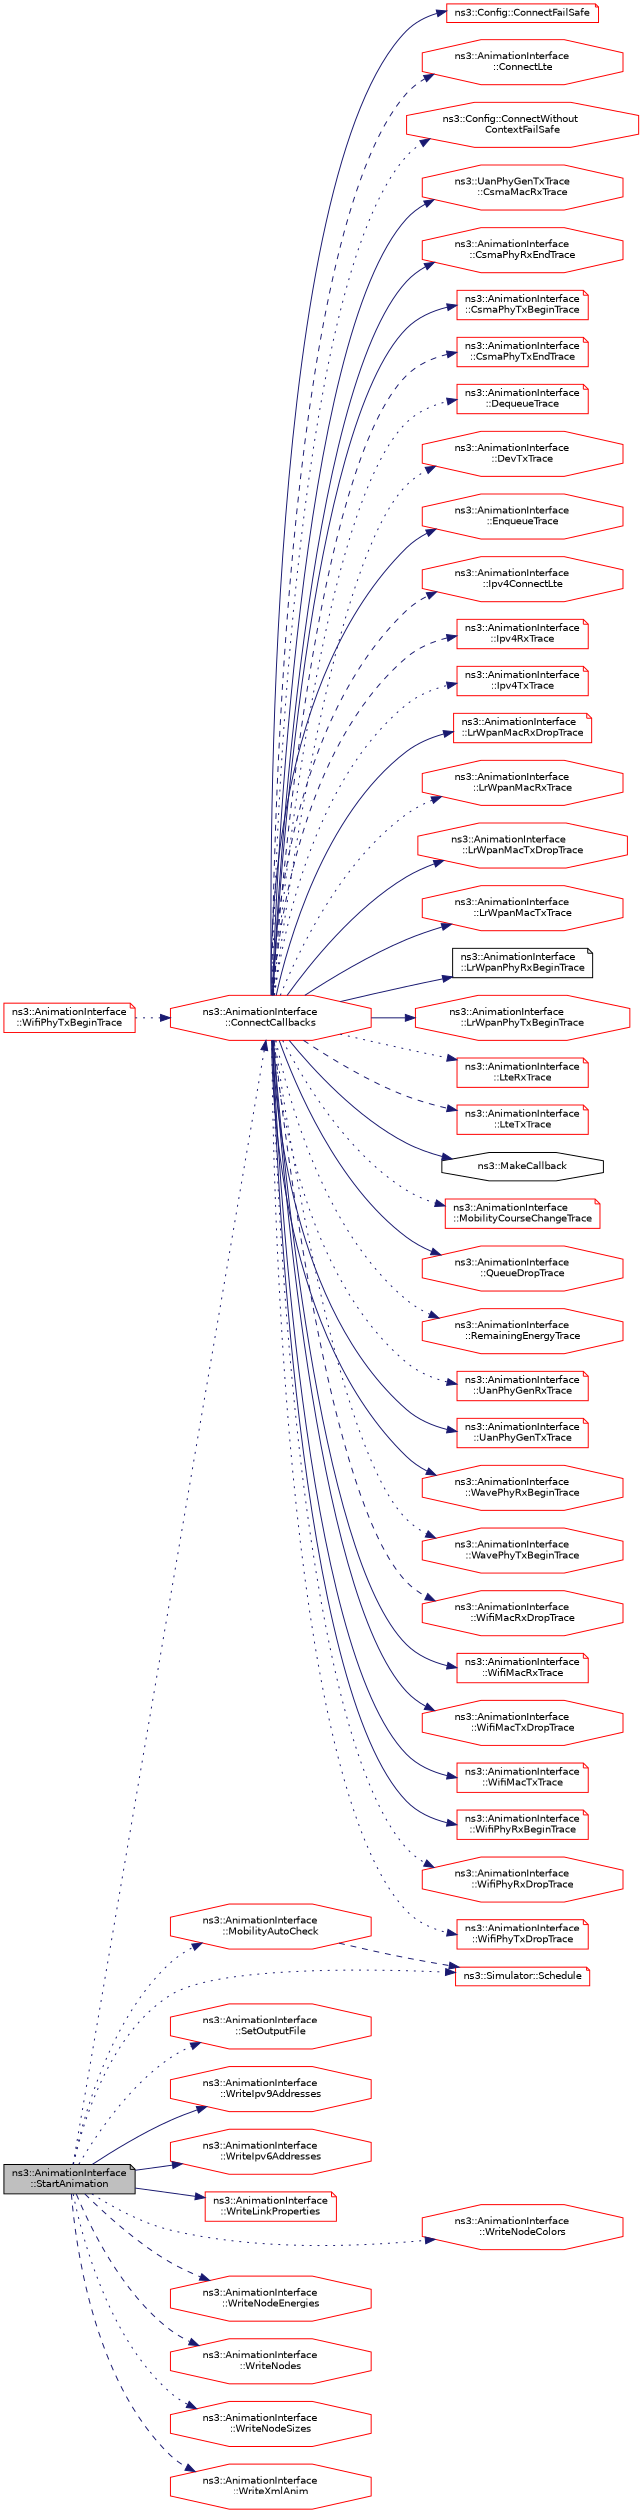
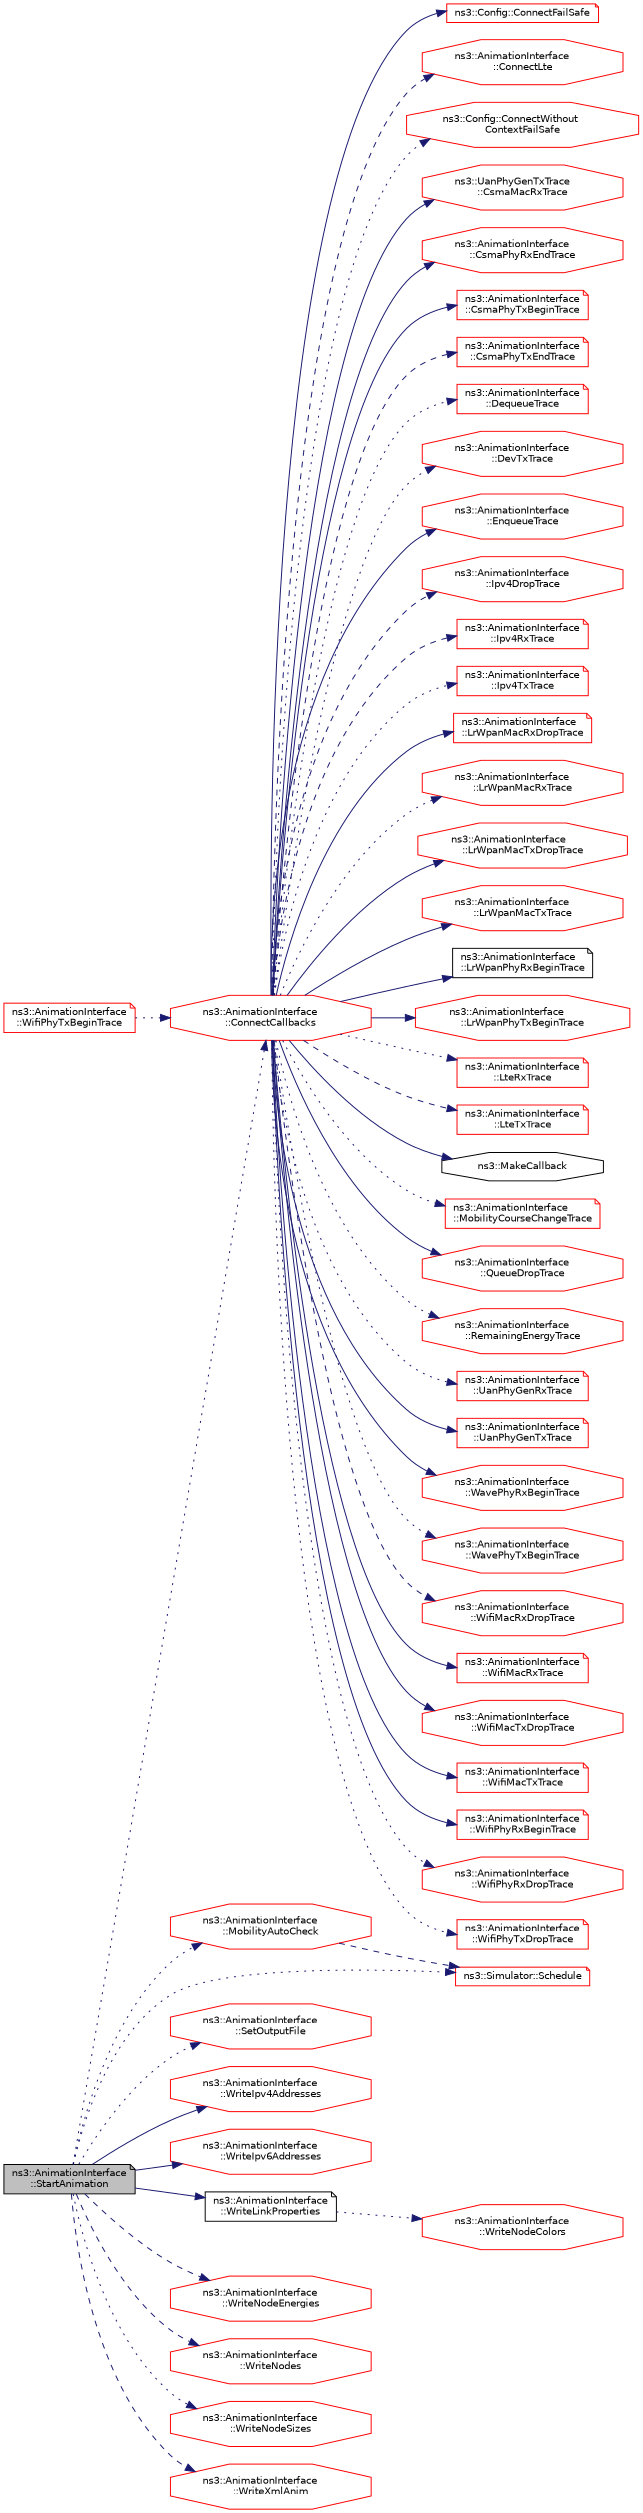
  digraph {
    rankdir=LR
    node [color=red fillcolor=white fontname=Helvetica fontsize=10 shape=octagon style=filled]
    edge [color=midnightblue fontname=Helvetica fontsize=10 labelfontname=Helvetica labelfontsize=10 style=solid]
    n1 [color=black fillcolor=grey75 fontcolor=black height=0.2 label="ns3::AnimationInterface\l::StartAnimation" shape=note width=0.4]
    n2 [height=0.2 label="ns3::AnimationInterface\l::ConnectCallbacks" width=0.4]
    n3 [height=0.2 label="ns3::AnimationInterface\l::MobilityAutoCheck" width=0.4]
    n4 [height=0.2 label="ns3::Simulator::Schedule" shape=note width=0.4]
    n5 [height=0.2 label="ns3::AnimationInterface\l::SetOutputFile" width=0.4]
-   n6 [height=0.2 label="ns3::AnimationInterface\l::WriteIpv9Addresses" width=0.4]
+   n6 [height=0.2 label="ns3::AnimationInterface\l::WriteIpv4Addresses" width=0.4]
    n7 [height=0.2 label="ns3::AnimationInterface\l::WriteIpv6Addresses" width=0.4]
-   n8 [height=0.2 label="ns3::AnimationInterface\l::WriteLinkProperties" shape=note width=0.4]
+   n8 [color=black height=0.2 label="ns3::AnimationInterface\l::WriteLinkProperties" shape=note width=0.4]
    n9 [height=0.2 label="ns3::AnimationInterface\l::WriteNodeColors" width=0.4]
    n10 [height=0.2 label="ns3::AnimationInterface\l::WriteNodeEnergies" width=0.4]
    n11 [height=0.2 label="ns3::AnimationInterface\l::WriteNodes" width=0.4]
    n12 [height=0.2 label="ns3::AnimationInterface\l::WriteNodeSizes" width=0.4]
    n13 [height=0.2 label="ns3::AnimationInterface\l::WriteXmlAnim" width=0.4]
    n14 [height=0.2 label="ns3::Config::ConnectFailSafe" shape=note width=0.4]
    n15 [height=0.2 label="ns3::AnimationInterface\l::ConnectLte" width=0.4]
    n16 [height=0.2 label="ns3::Config::ConnectWithout\lContextFailSafe" width=0.4]
    n17 [height=0.2 label="ns3::UanPhyGenTxTrace\l::CsmaMacRxTrace" width=0.4]
    n18 [height=0.2 label="ns3::AnimationInterface\l::CsmaPhyRxEndTrace" width=0.4]
    n19 [height=0.2 label="ns3::AnimationInterface\l::CsmaPhyTxBeginTrace" shape=note width=0.4]
    n20 [height=0.2 label="ns3::AnimationInterface\l::CsmaPhyTxEndTrace" shape=note width=0.4]
    n21 [height=0.2 label="ns3::AnimationInterface\l::DequeueTrace" shape=note width=0.4]
    n22 [height=0.2 label="ns3::AnimationInterface\l::DevTxTrace" width=0.4]
    n23 [height=0.2 label="ns3::AnimationInterface\l::EnqueueTrace" width=0.4]
-   n24 [height=0.2 label="ns3::AnimationInterface\l::Ipv4ConnectLte" width=0.4]
+   n24 [height=0.2 label="ns3::AnimationInterface\l::Ipv4DropTrace" width=0.4]
    n25 [height=0.2 label="ns3::AnimationInterface\l::Ipv4RxTrace" shape=note width=0.4]
    n26 [height=0.2 label="ns3::AnimationInterface\l::Ipv4TxTrace" shape=note width=0.4]
    n27 [height=0.2 label="ns3::AnimationInterface\l::LrWpanMacRxDropTrace" shape=note width=0.4]
    n28 [height=0.2 label="ns3::AnimationInterface\l::LrWpanMacRxTrace" width=0.4]
    n29 [height=0.2 label="ns3::AnimationInterface\l::LrWpanMacTxDropTrace" width=0.4]
    n30 [height=0.2 label="ns3::AnimationInterface\l::LrWpanMacTxTrace" width=0.4]
    n31 [color=black height=0.2 label="ns3::AnimationInterface\l::LrWpanPhyRxBeginTrace" shape=note width=0.4]
    n32 [height=0.2 label="ns3::AnimationInterface\l::LrWpanPhyTxBeginTrace" width=0.4]
    n33 [height=0.2 label="ns3::AnimationInterface\l::LteRxTrace" shape=note width=0.4]
    n34 [height=0.2 label="ns3::AnimationInterface\l::LteTxTrace" shape=note width=0.4]
    n35 [color=black height=0.2 label="ns3::MakeCallback" width=0.4]
    n36 [height=0.2 label="ns3::AnimationInterface\l::MobilityCourseChangeTrace" shape=note width=0.4]
    n37 [height=0.2 label="ns3::AnimationInterface\l::QueueDropTrace" width=0.4]
    n38 [height=0.2 label="ns3::AnimationInterface\l::RemainingEnergyTrace" width=0.4]
    n39 [height=0.2 label="ns3::AnimationInterface\l::UanPhyGenRxTrace" shape=note width=0.4]
    n40 [height=0.2 label="ns3::AnimationInterface\l::UanPhyGenTxTrace" shape=note width=0.4]
    n41 [height=0.2 label="ns3::AnimationInterface\l::WavePhyRxBeginTrace" width=0.4]
    n42 [height=0.2 label="ns3::AnimationInterface\l::WavePhyTxBeginTrace" width=0.4]
    n43 [height=0.2 label="ns3::AnimationInterface\l::WifiMacRxDropTrace" width=0.4]
    n44 [height=0.2 label="ns3::AnimationInterface\l::WifiMacRxTrace" shape=note width=0.4]
    n45 [height=0.2 label="ns3::AnimationInterface\l::WifiMacTxDropTrace" width=0.4]
    n46 [height=0.2 label="ns3::AnimationInterface\l::WifiMacTxTrace" shape=note width=0.4]
    n47 [height=0.2 label="ns3::AnimationInterface\l::WifiPhyRxBeginTrace" shape=note width=0.4]
    n48 [height=0.2 label="ns3::AnimationInterface\l::WifiPhyRxDropTrace" width=0.4]
    n49 [height=0.2 label="ns3::AnimationInterface\l::WifiPhyTxDropTrace" shape=note width=0.4]
    n50 [height=0.2 label="ns3::AnimationInterface\l::WifiPhyTxBeginTrace" shape=note width=0.4]
    n1 -> n2 [style=dotted]
    n1 -> n3 [style=dotted]
    n1 -> n4 [style=dotted]
    n1 -> n5 [style=dotted]
    n1 -> n6
    n1 -> n7
    n1 -> n8
-   n1 -> n9 [style=dotted]
+   n8 -> n9 [style=dotted]
    n1 -> n10 [style=dashed]
    n1 -> n11 [style=dashed]
    n1 -> n12 [style=dotted]
    n1 -> n13 [style=dashed]
    n2 -> n14
    n2 -> n15 [style=dashed]
    n2 -> n16 [style=dotted]
    n2 -> n17
    n2 -> n18
    n2 -> n19
    n2 -> n20 [style=dashed]
    n2 -> n21 [style=dotted]
    n2 -> n22 [style=dotted]
    n2 -> n23
    n2 -> n24 [style=dashed]
    n2 -> n25 [style=dashed]
    n2 -> n26 [style=dotted]
    n2 -> n27
    n2 -> n28 [style=dotted]
    n2 -> n29
    n2 -> n30
    n2 -> n31
    n2 -> n32
    n2 -> n33 [style=dotted]
    n2 -> n34 [style=dashed]
    n2 -> n35
    n2 -> n36 [style=dotted]
    n2 -> n37
    n2 -> n38 [style=dotted]
    n2 -> n39 [style=dotted]
    n2 -> n40
    n2 -> n41
    n2 -> n42 [style=dotted]
    n2 -> n43 [style=dashed]
    n2 -> n44
    n2 -> n45
    n2 -> n46
    n2 -> n47
    n2 -> n48 [style=dotted]
    n2 -> n49 [style=dotted]
    n3 -> n4 [style=dashed]
    n50 -> n2 [style=dotted]
  }
